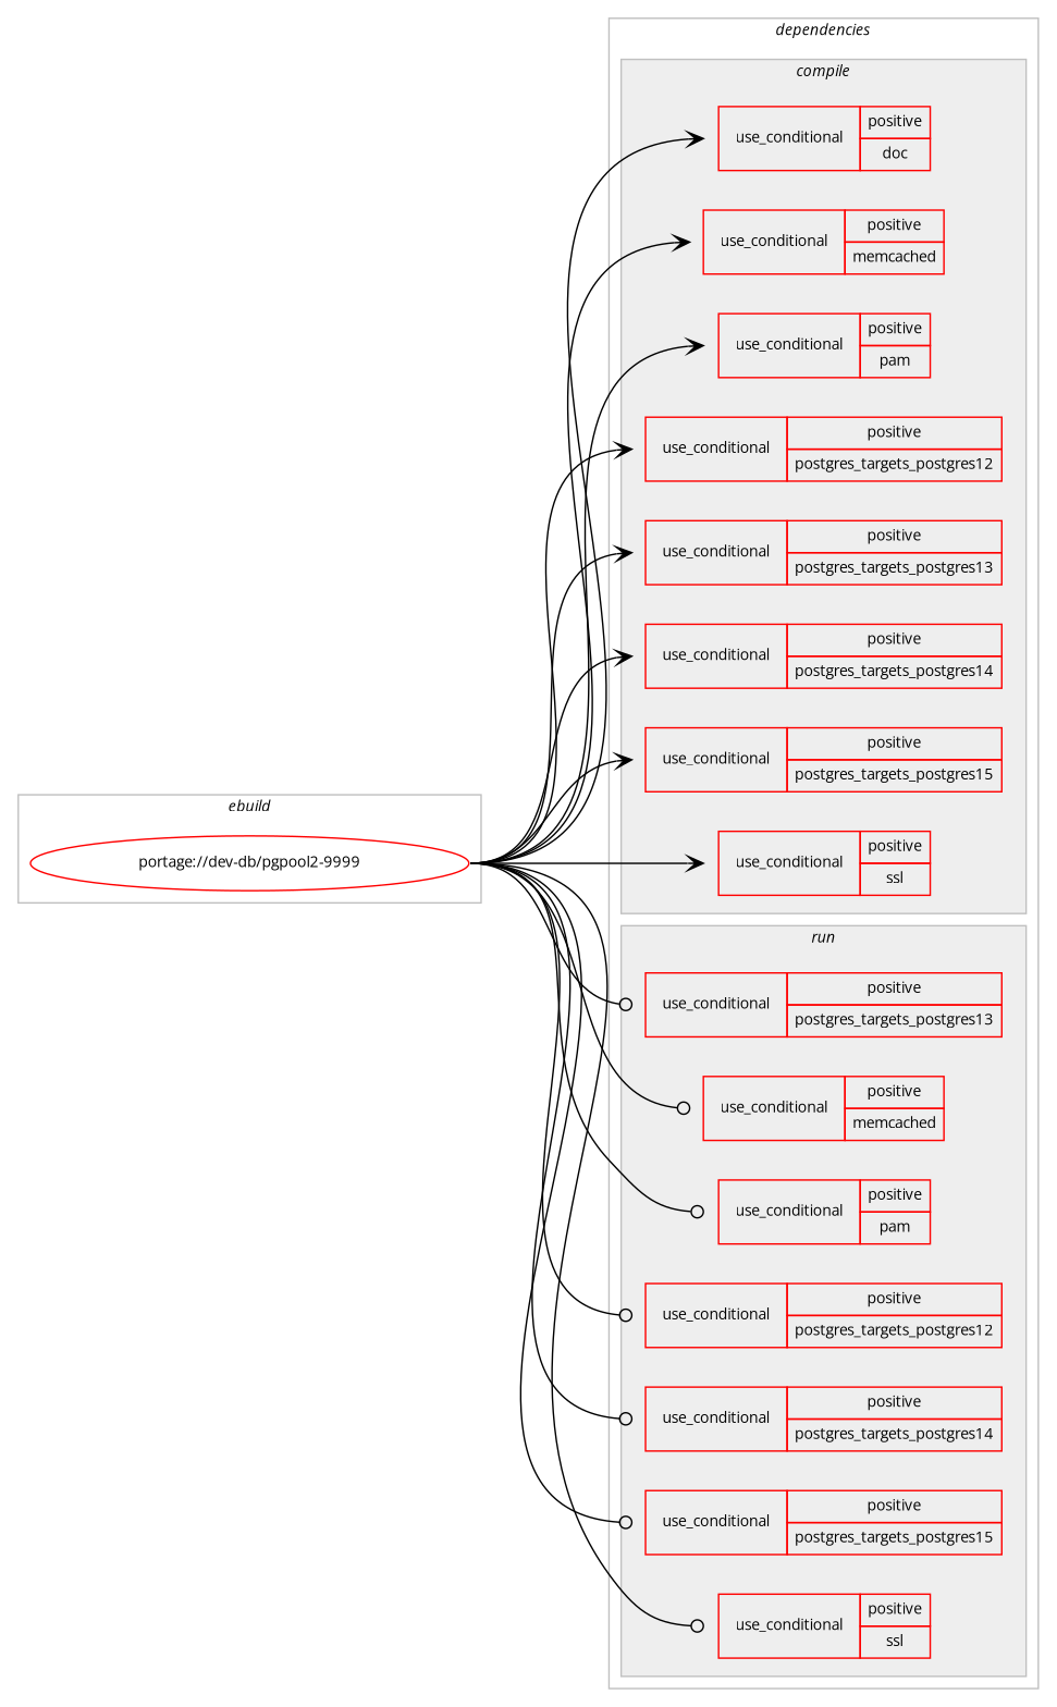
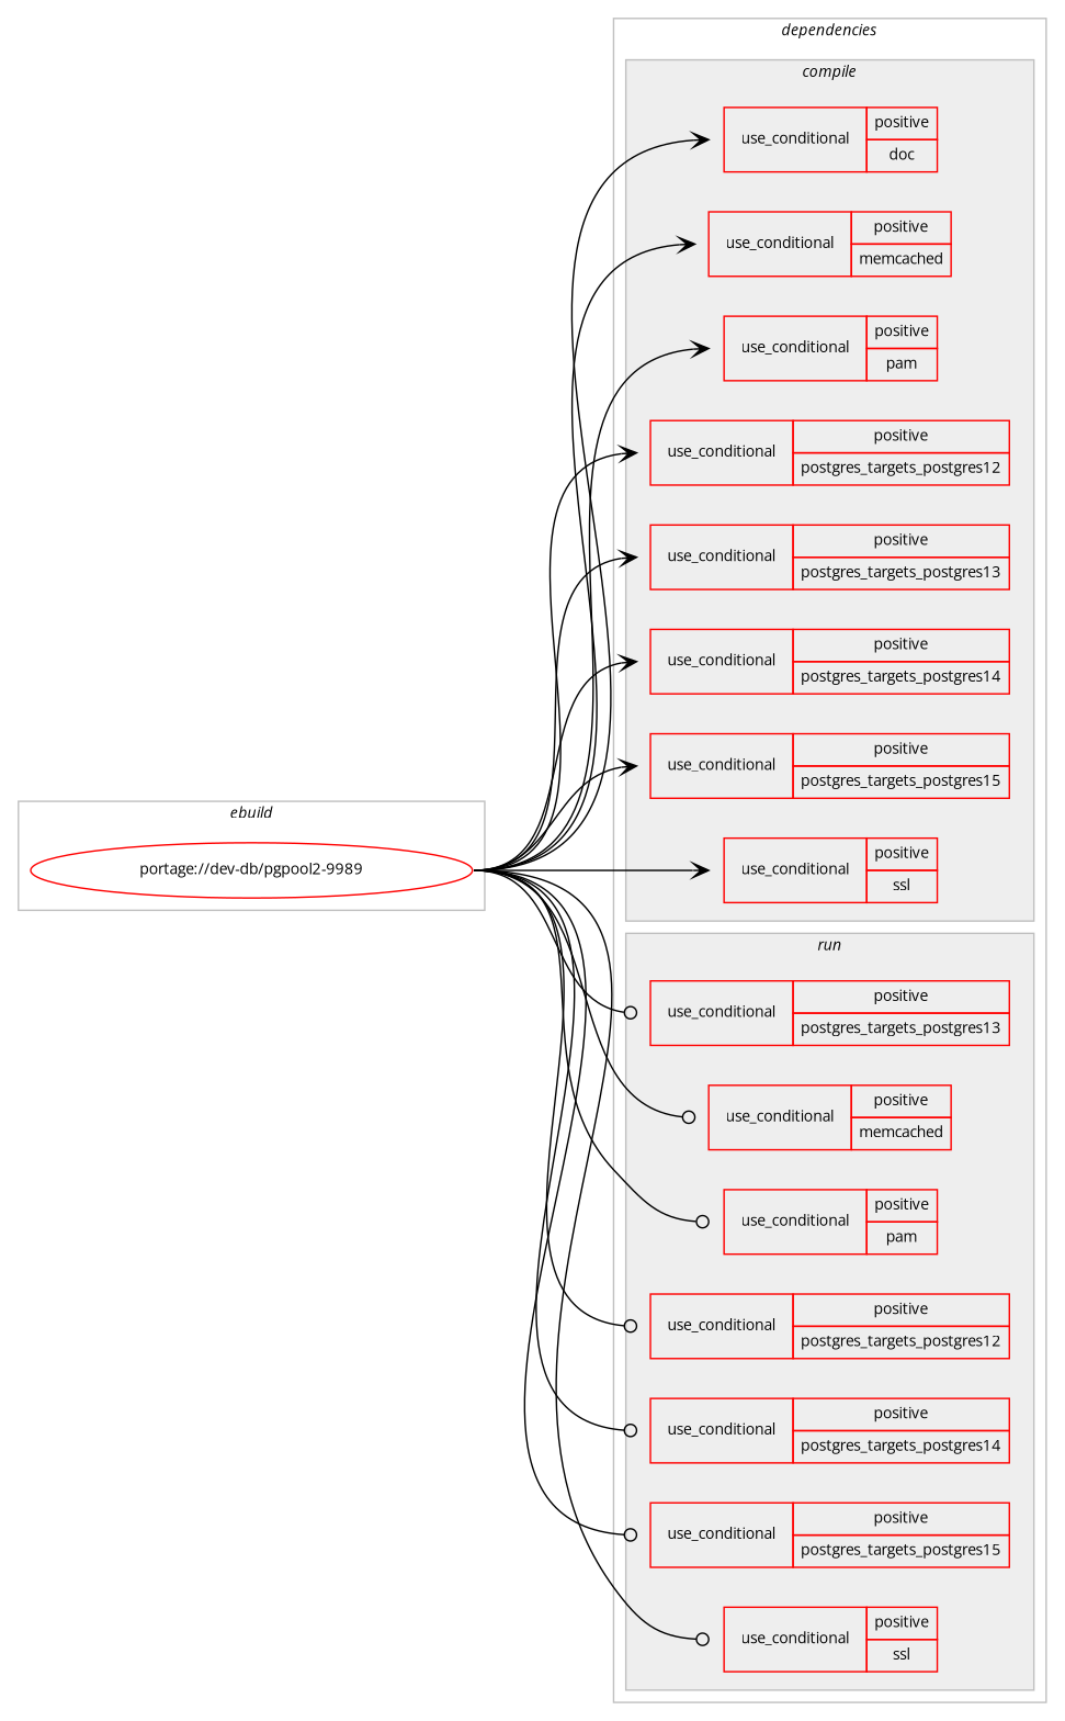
  digraph {
    compound=true
    concentrate=true
    fontname="Open Sans"
    fontsize=10
    newrank=true
    rankdir=LR
    ranksep=1.5
    node [color=red fontname="Open Sans" fontsize=10 shape=none]
    edge [arrowhead=vee headport=w style=solid tailport=e weight=20 fontname="Open Sans"]
-   n1 [label="portage://dev-db/pgpool2-9999" width=4 shape=""]
+   n1 [label="portage://dev-db/pgpool2-9989" width=4 shape=""]
    n2 [label=<<TABLE BORDER="0" CELLBORDER="1" CELLSPACING="0" CELLPADDING="4"><TR><TD ROWSPAN="3" CELLPADDING="10">use_conditional</TD></TR><TR><TD>positive</TD></TR><TR><TD>doc</TD></TR></TABLE>>]
    n3 [label=<<TABLE BORDER="0" CELLBORDER="1" CELLSPACING="0" CELLPADDING="4"><TR><TD ROWSPAN="3" CELLPADDING="10">use_conditional</TD></TR><TR><TD>positive</TD></TR><TR><TD>memcached</TD></TR></TABLE>>]
    n4 [label=<<TABLE BORDER="0" CELLBORDER="1" CELLSPACING="0" CELLPADDING="4"><TR><TD ROWSPAN="3" CELLPADDING="10">use_conditional</TD></TR><TR><TD>positive</TD></TR><TR><TD>pam</TD></TR></TABLE>>]
    n5 [label=<<TABLE BORDER="0" CELLBORDER="1" CELLSPACING="0" CELLPADDING="4"><TR><TD ROWSPAN="3" CELLPADDING="10">use_conditional</TD></TR><TR><TD>positive</TD></TR><TR><TD>postgres_targets_postgres12</TD></TR></TABLE>>]
    n6 [label=<<TABLE BORDER="0" CELLBORDER="1" CELLSPACING="0" CELLPADDING="4"><TR><TD ROWSPAN="3" CELLPADDING="10">use_conditional</TD></TR><TR><TD>positive</TD></TR><TR><TD>postgres_targets_postgres13</TD></TR></TABLE>>]
    n7 [label=<<TABLE BORDER="0" CELLBORDER="1" CELLSPACING="0" CELLPADDING="4"><TR><TD ROWSPAN="3" CELLPADDING="10">use_conditional</TD></TR><TR><TD>positive</TD></TR><TR><TD>postgres_targets_postgres14</TD></TR></TABLE>>]
    n8 [label=<<TABLE BORDER="0" CELLBORDER="1" CELLSPACING="0" CELLPADDING="4"><TR><TD ROWSPAN="3" CELLPADDING="10">use_conditional</TD></TR><TR><TD>positive</TD></TR><TR><TD>postgres_targets_postgres15</TD></TR></TABLE>>]
    n9 [label=<<TABLE BORDER="0" CELLBORDER="1" CELLSPACING="0" CELLPADDING="4"><TR><TD ROWSPAN="3" CELLPADDING="10">use_conditional</TD></TR><TR><TD>positive</TD></TR><TR><TD>ssl</TD></TR></TABLE>>]
    n10 [label=<<TABLE BORDER="0" CELLBORDER="1" CELLSPACING="0" CELLPADDING="4"><TR><TD ROWSPAN="3" CELLPADDING="10">use_conditional</TD></TR><TR><TD>positive</TD></TR><TR><TD>postgres_targets_postgres13</TD></TR></TABLE>>]
    n11 [label=<<TABLE BORDER="0" CELLBORDER="1" CELLSPACING="0" CELLPADDING="4"><TR><TD ROWSPAN="3" CELLPADDING="10">use_conditional</TD></TR><TR><TD>positive</TD></TR><TR><TD>memcached</TD></TR></TABLE>>]
    n12 [label=<<TABLE BORDER="0" CELLBORDER="1" CELLSPACING="0" CELLPADDING="4"><TR><TD ROWSPAN="3" CELLPADDING="10">use_conditional</TD></TR><TR><TD>positive</TD></TR><TR><TD>pam</TD></TR></TABLE>>]
    n13 [label=<<TABLE BORDER="0" CELLBORDER="1" CELLSPACING="0" CELLPADDING="4"><TR><TD ROWSPAN="3" CELLPADDING="10">use_conditional</TD></TR><TR><TD>positive</TD></TR><TR><TD>postgres_targets_postgres12</TD></TR></TABLE>>]
    n14 [label=<<TABLE BORDER="0" CELLBORDER="1" CELLSPACING="0" CELLPADDING="4"><TR><TD ROWSPAN="3" CELLPADDING="10">use_conditional</TD></TR><TR><TD>positive</TD></TR><TR><TD>postgres_targets_postgres14</TD></TR></TABLE>>]
    n15 [label=<<TABLE BORDER="0" CELLBORDER="1" CELLSPACING="0" CELLPADDING="4"><TR><TD ROWSPAN="3" CELLPADDING="10">use_conditional</TD></TR><TR><TD>positive</TD></TR><TR><TD>postgres_targets_postgres15</TD></TR></TABLE>>]
    n16 [label=<<TABLE BORDER="0" CELLBORDER="1" CELLSPACING="0" CELLPADDING="4"><TR><TD ROWSPAN="3" CELLPADDING="10">use_conditional</TD></TR><TR><TD>positive</TD></TR><TR><TD>ssl</TD></TR></TABLE>>]
    subgraph cluster_1 {
      color=gray
      label=<<i>ebuild</i>>
      rank=same
      n1
    }
    subgraph cluster_2 {
      color=gray
      label=<<i>dependencies</i>>
      subgraph cluster_3 {
        color=gray
        fillcolor="#eeeeee"
        label=<<i>compile</i>>
        style=filled
        subgraph sub_4 {
          color=gray
          fillcolor="#eeeeee"
          label=<<i>compile</i>>
          style=filled
          n2
        }
        subgraph sub_5 {
          color=gray
          fillcolor="#eeeeee"
          label=<<i>compile</i>>
          style=filled
          n3
        }
        subgraph sub_6 {
          color=gray
          fillcolor="#eeeeee"
          label=<<i>compile</i>>
          style=filled
          n4
        }
        subgraph sub_7 {
          color=gray
          fillcolor="#eeeeee"
          label=<<i>compile</i>>
          style=filled
          n5
        }
        subgraph sub_8 {
          color=gray
          fillcolor="#eeeeee"
          label=<<i>compile</i>>
          style=filled
          n6
        }
        subgraph sub_9 {
          color=gray
          fillcolor="#eeeeee"
          label=<<i>compile</i>>
          style=filled
          n7
        }
        subgraph sub_10 {
          color=gray
          fillcolor="#eeeeee"
          label=<<i>compile</i>>
          style=filled
          n8
        }
        subgraph sub_11 {
          color=gray
          fillcolor="#eeeeee"
          label=<<i>compile</i>>
          style=filled
          n9
        }
      }
      subgraph cluster_12 {
        color=gray
        fillcolor="#eeeeee"
        label=<<i>compile and run</i>>
        style=filled
      }
      subgraph cluster_13 {
        color=gray
        fillcolor="#eeeeee"
        label=<<i>run</i>>
        style=filled
        subgraph sub_14 {
          color=gray
          fillcolor="#eeeeee"
          label=<<i>run</i>>
          style=filled
          n10
        }
        subgraph sub_15 {
          color=gray
          fillcolor="#eeeeee"
          label=<<i>run</i>>
          style=filled
          n11
        }
        subgraph sub_16 {
          color=gray
          fillcolor="#eeeeee"
          label=<<i>run</i>>
          style=filled
          n12
        }
        subgraph sub_17 {
          color=gray
          fillcolor="#eeeeee"
          label=<<i>run</i>>
          style=filled
          n13
        }
        subgraph sub_18 {
          color=gray
          fillcolor="#eeeeee"
          label=<<i>run</i>>
          style=filled
          n14
        }
        subgraph sub_19 {
          color=gray
          fillcolor="#eeeeee"
          label=<<i>run</i>>
          style=filled
          n15
        }
        subgraph sub_20 {
          color=gray
          fillcolor="#eeeeee"
          label=<<i>run</i>>
          style=filled
          n16
        }
      }
    }
    subgraph cluster_21 {
      color=gray
      label=<<i>candidates</i>>
      rank=same
    }
    n1 -> n2
    n1 -> n3
    n1 -> n4
    n1 -> n5
    n1 -> n6
    n1 -> n7
    n1 -> n8
    n1 -> n9
    n1 -> n10 [arrowhead=odot]
    n1 -> n11 [arrowhead=odot]
    n1 -> n12 [arrowhead=odot]
    n1 -> n13 [arrowhead=odot]
    n1 -> n14 [arrowhead=odot]
    n1 -> n15 [arrowhead=odot]
    n1 -> n16 [arrowhead=odot]
  }
